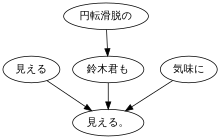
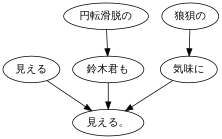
  digraph {
    n1 [label="見える"]
    n2 [label="見える。"]
    n3 [label="円転滑脱の"]
    n4 [label="鈴木君も"]
+   n5 [label="狼狽の"]
    n6 [label="気味に"]
    n1 -> n2
    n3 -> n4
    n4 -> n2
+   n5 -> n6
    n6 -> n2
  }
